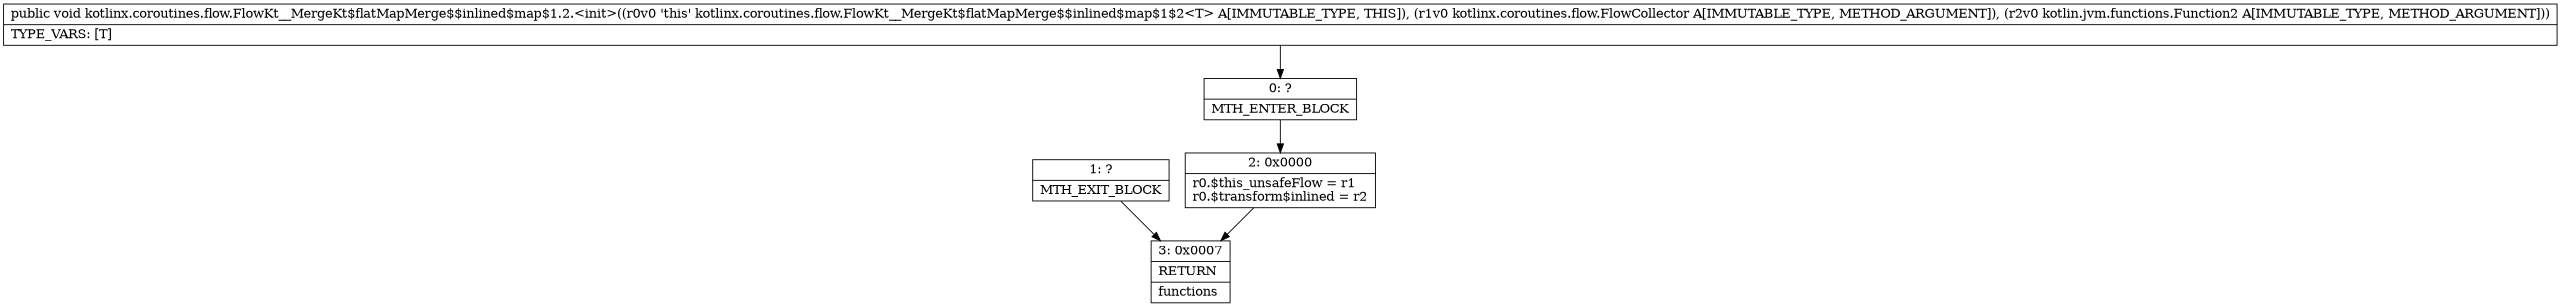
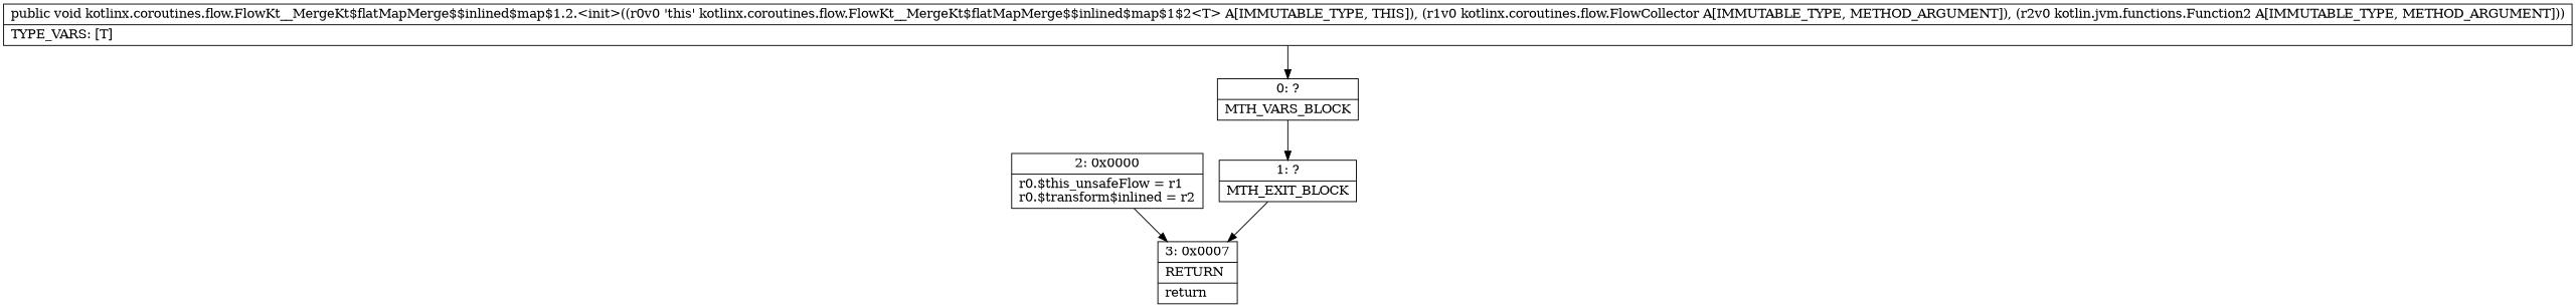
  digraph {
    node [shape=record]
-   n1 [label="{0\:\ ?|MTH_ENTER_BLOCK\l}"]
+   n1 [label="{0\:\ ?|MTH_VARS_BLOCK\l}"]
    n2 [label="{2\:\ 0x0000|r0.$this_unsafeFlow = r1\lr0.$transform$inlined = r2\l}"]
-   n3 [label="{3\:\ 0x0007|RETURN\l|functions\l}"]
+   n3 [label="{3\:\ 0x0007|RETURN\l|return\l}"]
    n4 [label="{1\:\ ?|MTH_EXIT_BLOCK\l}"]
    n5 [label="{public void kotlinx.coroutines.flow.FlowKt__MergeKt$flatMapMerge$$inlined$map$1.2.\<init\>((r0v0 'this' kotlinx.coroutines.flow.FlowKt__MergeKt$flatMapMerge$$inlined$map$1$2\<T\> A[IMMUTABLE_TYPE, THIS]), (r1v0 kotlinx.coroutines.flow.FlowCollector A[IMMUTABLE_TYPE, METHOD_ARGUMENT]), (r2v0 kotlin.jvm.functions.Function2 A[IMMUTABLE_TYPE, METHOD_ARGUMENT]))  | TYPE_VARS: [T]\l}"]
-   n1 -> n2
+   n1 -> n4
    n2 -> n3
    n4 -> n3
    n5 -> n1
  }
